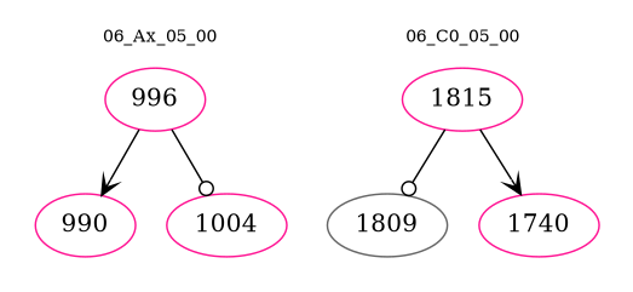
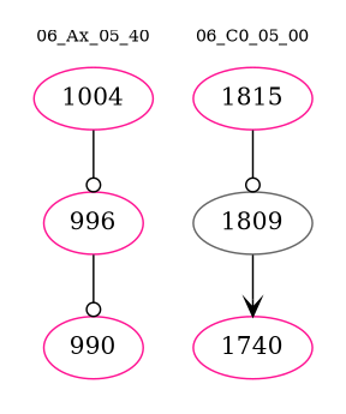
  digraph {
    node [color=deeppink]
    edge [arrowhead=vee color=black]
    n1 [label=996]
    n2 [label=990]
    n3 [label=1004]
    n4 [color=gray40 label=1809]
    n5 [label=1740]
    n6 [label=1815]
    subgraph cluster_1 {
      color=white
      fontsize=10
-     label="06_Ax_05_00"
+     label="06_Ax_05_40"
      n1
      n2
      n3
    }
    subgraph cluster_2 {
      color=white
      fontsize=10
      label="06_C0_05_00"
      n4
      n5
      n6
    }
-   n1 -> n2
-   n1 -> n3 [arrowhead=odot]
-   n6 -> n5
+   n1 -> n2 [arrowhead=odot]
+   n3 -> n1 [arrowhead=odot]
+   n4 -> n5
    n6 -> n4 [arrowhead=odot]
  }
